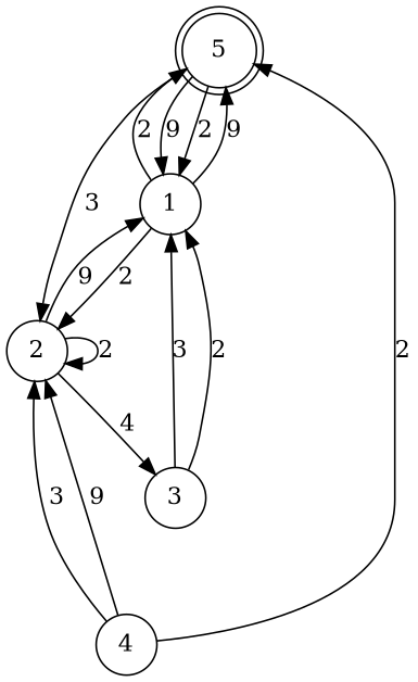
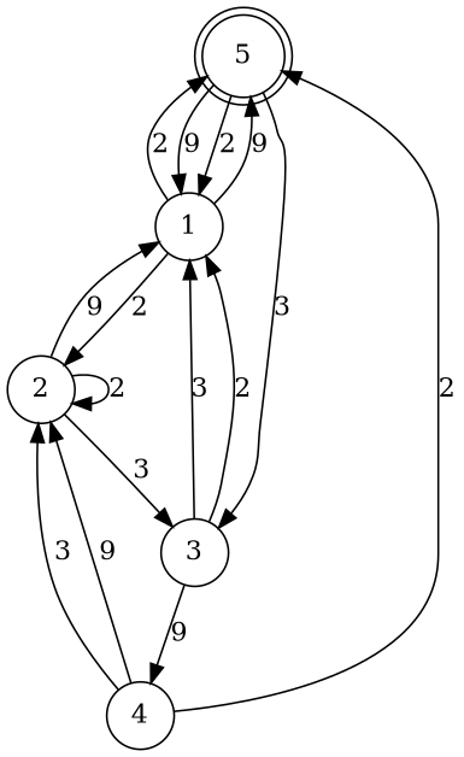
  digraph {
    node [shape=circle]
    n1 [label=5 shape=doublecircle]
    n2 [label=1]
    n3 [label=2]
    n4 [label=3]
    n5 [label=4]
    n1 -> n2 [label=9]
    n1 -> n2 [label=2]
-   n1 -> n3 [label=3]
+   n1 -> n4 [label=3]
    n2 -> n1 [label=9]
    n2 -> n1 [label=2]
    n2 -> n3 [label=2]
    n3 -> n2 [label=9]
    n3 -> n3 [label=2]
-   n3 -> n4 [label=4]
+   n3 -> n4 [label=3]
    n4 -> n2 [label=2]
    n4 -> n2 [label=3]
+   n4 -> n5 [label=9]
    n5 -> n1 [label=2]
    n5 -> n3 [label=9]
    n5 -> n3 [label=3]
  }
